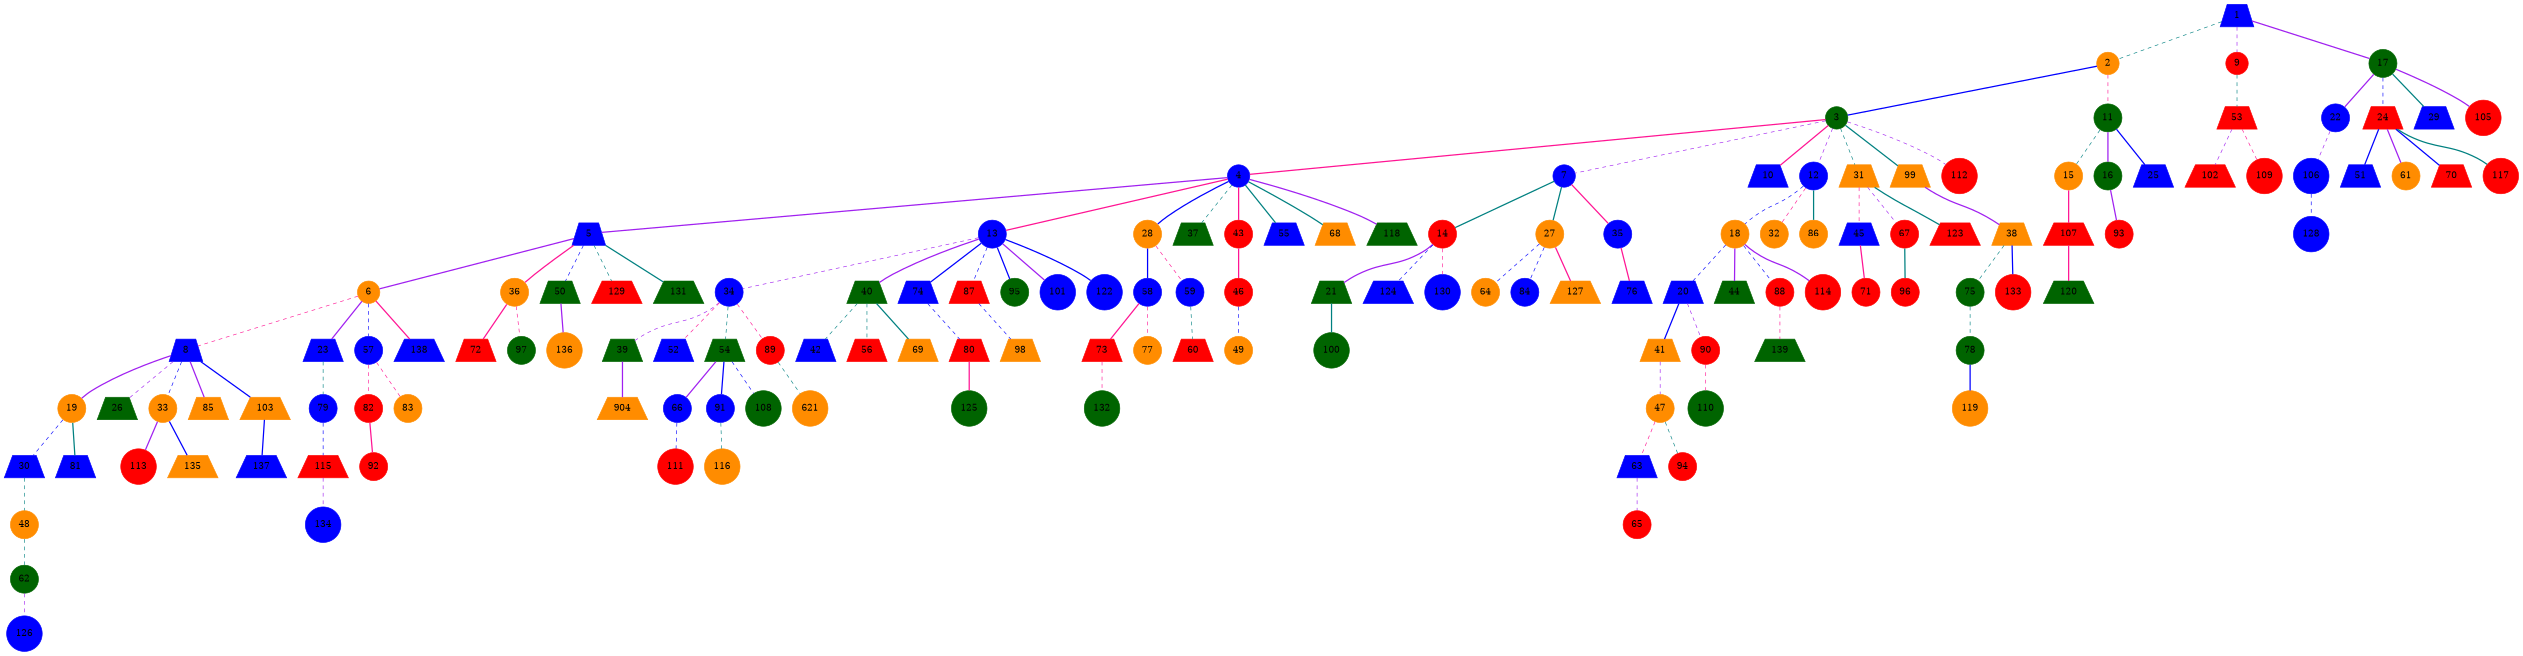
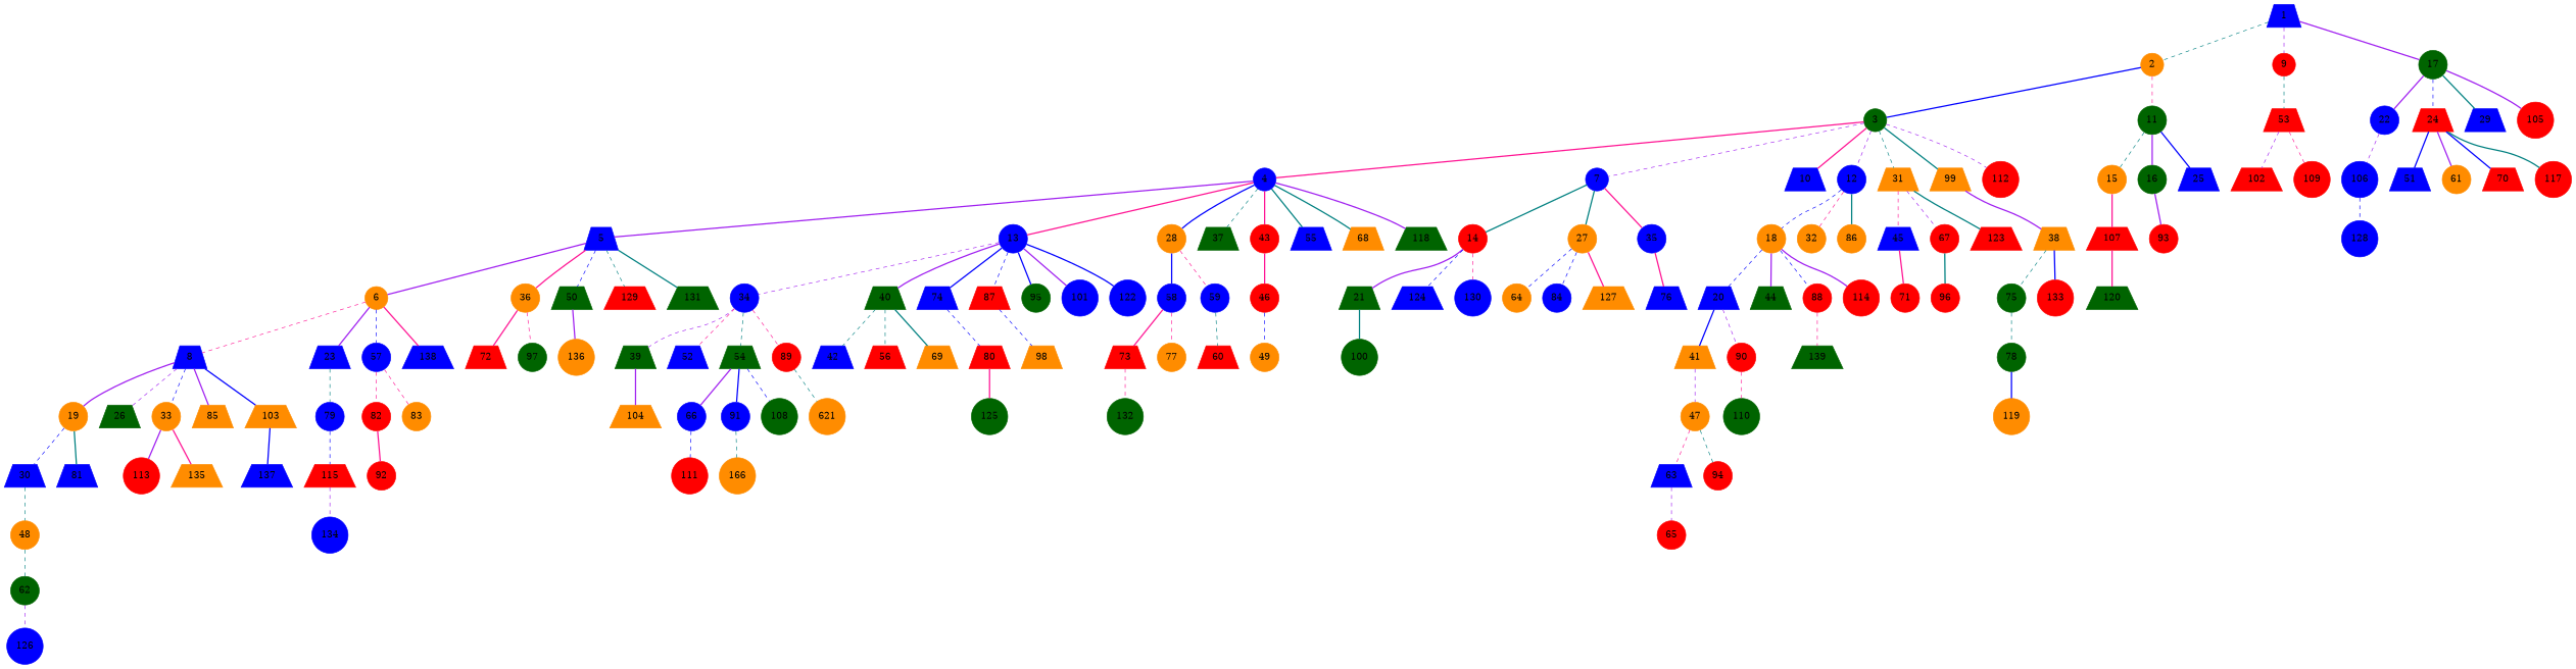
  graph {
    node [color=blue shape=circle style=filled]
    edge [color=purple style=dashed]
    1 [shape=trapezium]
    2 [color=darkorange]
    9 [color=red]
    17 [color=darkgreen]
    3 [color=darkgreen]
    11 [color=darkgreen]
    53 [color=red shape=trapezium]
    22
    24 [color=red shape=trapezium]
    29 [shape=trapezium]
    105 [color=red]
    4
    7
    10 [shape=trapezium]
    12
    31 [color=darkorange shape=trapezium]
    99 [color=darkorange shape=trapezium]
    112 [color=red]
    15 [color=darkorange]
    16 [color=darkgreen]
    25 [shape=trapezium]
    5 [shape=trapezium]
    13
    28 [color=darkorange]
    37 [color=darkgreen shape=trapezium]
    43 [color=red]
    55 [shape=trapezium]
    68 [color=darkorange shape=trapezium]
    118 [color=darkgreen shape=trapezium]
    14 [color=red]
    27 [color=darkorange]
    35
    18 [color=darkorange]
    32 [color=darkorange]
    86 [color=darkorange]
    45 [shape=trapezium]
    67 [color=red]
    123 [color=red shape=trapezium]
    38 [color=darkorange shape=trapezium]
    6 [color=darkorange]
    36 [color=darkorange]
    50 [color=darkgreen shape=trapezium]
    129 [color=red shape=trapezium]
    131 [color=darkgreen shape=trapezium]
    34
    40 [color=darkgreen shape=trapezium]
    74 [shape=trapezium]
    87 [color=red shape=trapezium]
    95 [color=darkgreen]
    101
    122
    58
    59
    46 [color=red]
    8 [shape=trapezium]
    23 [shape=trapezium]
    57
    138 [shape=trapezium]
    72 [color=red shape=trapezium]
    97 [color=darkgreen]
    136 [color=darkorange]
    19 [color=darkorange]
    26 [color=darkgreen shape=trapezium]
    33 [color=darkorange]
    85 [color=darkorange shape=trapezium]
    103 [color=darkorange shape=trapezium]
    79
    82 [color=red]
    83 [color=darkorange]
    21 [color=darkgreen shape=trapezium]
    124 [shape=trapezium]
    130
    64 [color=darkorange]
    84
    127 [color=darkorange shape=trapezium]
    76 [shape=trapezium]
    30 [shape=trapezium]
    81 [shape=trapezium]
    113 [color=red]
    135 [color=darkorange shape=trapezium]
    137 [shape=trapezium]
    102 [color=red shape=trapezium]
    109 [color=red]
    107 [color=red shape=trapezium]
    93 [color=red]
    20 [shape=trapezium]
    44 [color=darkgreen shape=trapezium]
    88 [color=red]
    114 [color=red]
    39 [color=darkgreen shape=trapezium]
    52 [shape=trapezium]
    54 [color=darkgreen shape=trapezium]
    89 [color=red]
    42 [shape=trapezium]
    56 [color=red shape=trapezium]
    69 [color=darkorange shape=trapezium]
    80 [color=red shape=trapezium]
    98 [color=darkorange shape=trapezium]
    100 [color=darkgreen]
    75 [color=darkgreen]
    133 [color=red]
    120 [color=darkgreen shape=trapezium]
    106
    51 [shape=trapezium]
    61 [color=darkorange]
    70 [color=red shape=trapezium]
    117 [color=red]
    41 [color=darkorange shape=trapezium]
    90 [color=red]
    139 [color=darkgreen shape=trapezium]
    48 [color=darkorange]
    47 [color=darkorange]
    110 [color=darkgreen]
    128
    115 [color=red shape=trapezium]
    73 [color=red shape=trapezium]
    77 [color=darkorange]
    60 [color=red shape=trapezium]
    62 [color=darkgreen]
    71 [color=red]
    96 [color=red]
-   104 [color=darkorange shape=trapezium label=904]
+   104 [color=darkorange shape=trapezium]
    66
    91
    108 [color=darkgreen]
    n126 [color=darkorange label=621]
    78 [color=darkgreen]
    63 [shape=trapezium]
    94 [color=red]
    49 [color=darkorange]
    65 [color=red]
    126
    111 [color=red]
-   116 [color=darkorange]
+   116 [color=darkorange label=166]
    92 [color=red]
    132 [color=darkgreen]
    125 [color=darkgreen]
    119 [color=darkorange]
    134
    1 -- 2 [color=teal]
    1 -- 9
    1 -- 17 [style=bold]
    2 -- 3 [color=blue style=bold]
    2 -- 11 [color=deeppink]
    9 -- 53 [color=teal]
    17 -- 22 [style=bold]
    17 -- 24 [color=blue]
    17 -- 29 [color=teal style=bold]
    17 -- 105 [style=bold]
    3 -- 4 [color=deeppink style=bold]
    3 -- 7
    3 -- 10 [color=deeppink style=bold]
    3 -- 12
    3 -- 31 [color=teal]
    3 -- 99 [color=teal style=bold]
    3 -- 112
    11 -- 15 [color=teal]
    11 -- 16 [style=bold]
    11 -- 25 [color=blue style=bold]
    53 -- 102
    53 -- 109 [color=deeppink]
    22 -- 106
    24 -- 51 [color=blue style=bold]
    24 -- 61 [style=bold]
    24 -- 70 [color=blue style=bold]
    24 -- 117 [color=teal style=bold]
    4 -- 5 [style=bold]
    4 -- 13 [color=deeppink style=bold]
    4 -- 28 [color=blue style=bold]
    4 -- 37 [color=teal]
    4 -- 43 [color=deeppink style=bold]
    4 -- 55 [color=teal style=bold]
    4 -- 68 [color=teal style=bold]
    4 -- 118 [style=bold]
    7 -- 14 [color=teal style=bold]
    7 -- 27 [color=teal style=bold]
    7 -- 35 [color=deeppink style=bold]
    12 -- 18 [color=blue]
    12 -- 32 [color=deeppink]
    12 -- 86 [color=teal style=bold]
    31 -- 45 [color=deeppink]
    31 -- 67
    31 -- 123 [color=teal style=bold]
    99 -- 38 [style=bold]
    15 -- 107 [color=deeppink style=bold]
    16 -- 93 [style=bold]
    5 -- 6 [style=bold]
    5 -- 36 [color=deeppink style=bold]
    5 -- 50 [color=blue]
    5 -- 129 [color=teal]
    5 -- 131 [color=teal style=bold]
    13 -- 34
    13 -- 40 [style=bold]
    13 -- 74 [color=blue style=bold]
    13 -- 87 [color=blue]
    13 -- 95 [color=blue style=bold]
    13 -- 101 [style=bold]
    13 -- 122 [color=blue style=bold]
    28 -- 58 [color=blue style=bold]
    28 -- 59 [color=deeppink]
    43 -- 46 [color=deeppink style=bold]
    14 -- 21 [style=bold]
    14 -- 124 [color=blue]
    14 -- 130 [color=deeppink]
    27 -- 64 [color=blue]
    27 -- 84 [color=blue]
    27 -- 127 [color=deeppink style=bold]
    35 -- 76 [color=deeppink style=bold]
    18 -- 20 [color=blue]
    18 -- 44 [style=bold]
    18 -- 88 [color=blue]
    18 -- 114 [style=bold]
    45 -- 71 [color=deeppink style=bold]
    67 -- 96 [color=teal style=bold]
    38 -- 75 [color=teal]
    38 -- 133 [color=blue style=bold]
    6 -- 8 [color=deeppink]
    6 -- 23 [style=bold]
    6 -- 57 [color=blue]
    6 -- 138 [color=deeppink style=bold]
    36 -- 72 [color=deeppink style=bold]
    36 -- 97 [color=deeppink]
    50 -- 136 [style=bold]
    34 -- 39
    34 -- 52 [color=deeppink]
    34 -- 54 [color=teal]
    34 -- 89 [color=deeppink]
    40 -- 42 [color=teal]
    40 -- 56 [color=teal]
    40 -- 69 [color=teal style=bold]
    74 -- 80 [color=blue]
    87 -- 98 [color=blue]
    58 -- 73 [color=deeppink style=bold]
    58 -- 77 [color=deeppink]
    59 -- 60 [color=teal]
    46 -- 49 [color=blue]
    8 -- 19 [style=bold]
    8 -- 26
    8 -- 33 [color=blue]
    8 -- 85 [style=bold]
    8 -- 103 [color=blue style=bold]
    23 -- 79 [color=teal]
    57 -- 82 [color=deeppink]
    57 -- 83 [color=deeppink]
    19 -- 30 [color=blue]
    19 -- 81 [color=teal style=bold]
    33 -- 113 [style=bold]
-   33 -- 135 [color=blue style=bold]
+   33 -- 135 [color=deeppink style=bold]
    103 -- 137 [color=blue style=bold]
    79 -- 115 [color=blue]
    82 -- 92 [color=deeppink style=bold]
    21 -- 100 [color=teal style=bold]
    30 -- 48 [color=teal]
    107 -- 120 [color=deeppink style=bold]
    20 -- 41 [color=blue style=bold]
    20 -- 90
    88 -- 139 [color=deeppink]
    39 -- 104 [style=bold]
    54 -- 66 [style=bold]
    54 -- 91 [color=blue style=bold]
    54 -- 108 [color=blue]
    89 -- n126 [color=teal]
    80 -- 125 [color=deeppink style=bold]
    75 -- 78 [color=teal]
    106 -- 128 [color=blue]
    41 -- 47
    90 -- 110 [color=deeppink]
    48 -- 62 [color=teal]
    47 -- 63 [color=deeppink]
    47 -- 94 [color=teal]
    115 -- 134
    73 -- 132 [color=deeppink]
    62 -- 126
    66 -- 111 [color=blue]
    91 -- 116 [color=teal]
    78 -- 119 [color=blue style=bold]
    63 -- 65
  }
